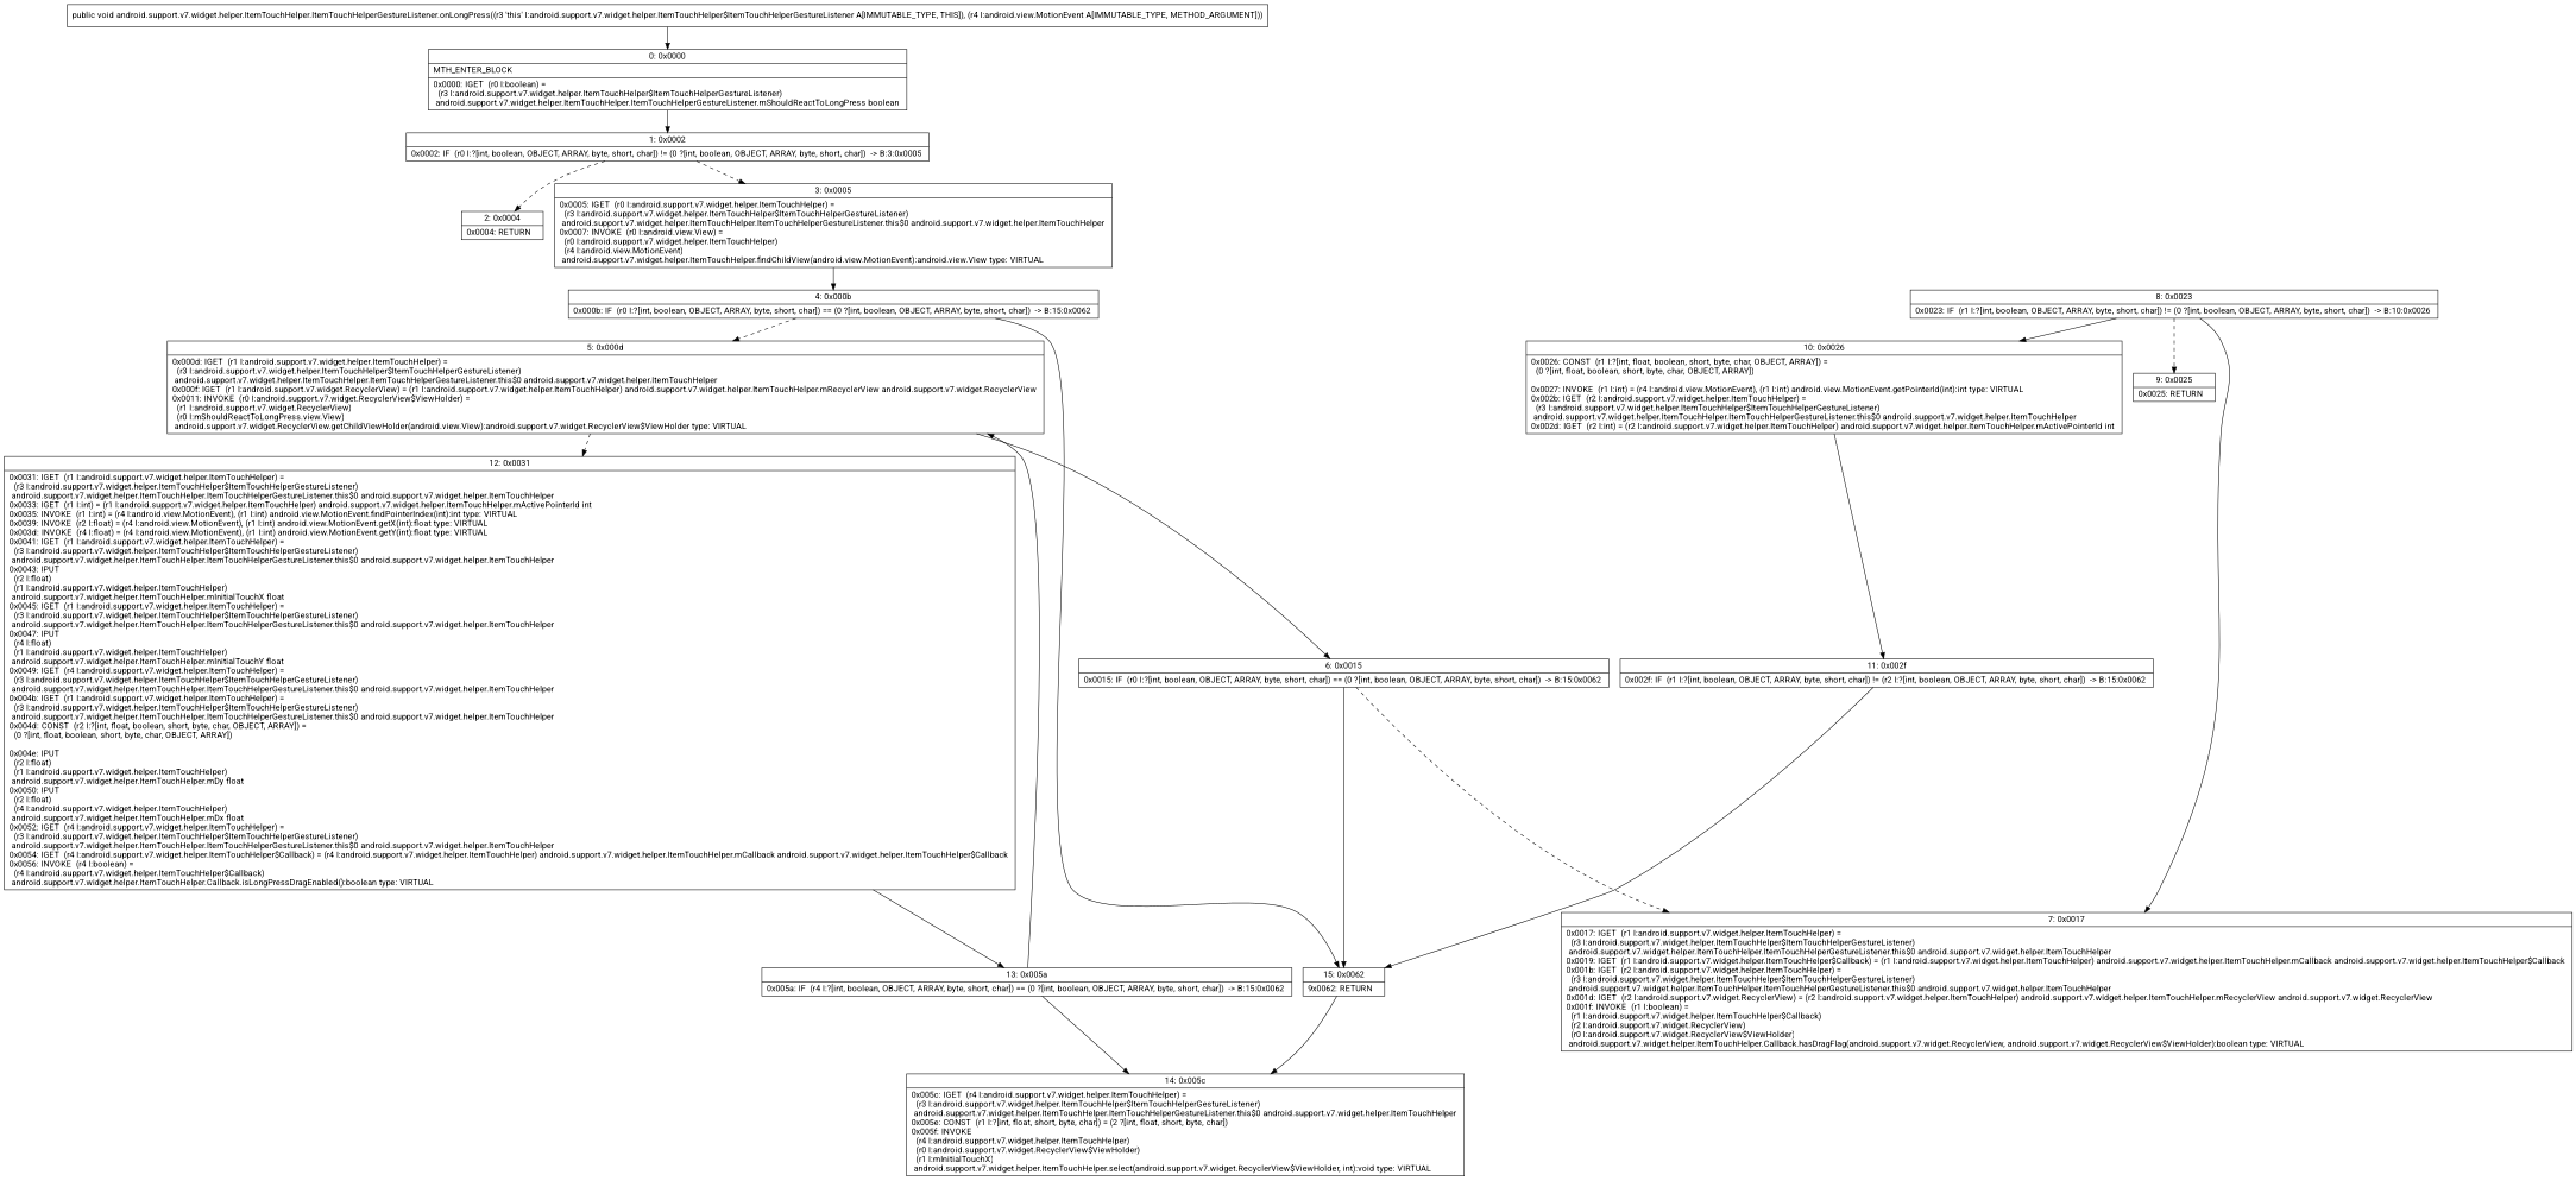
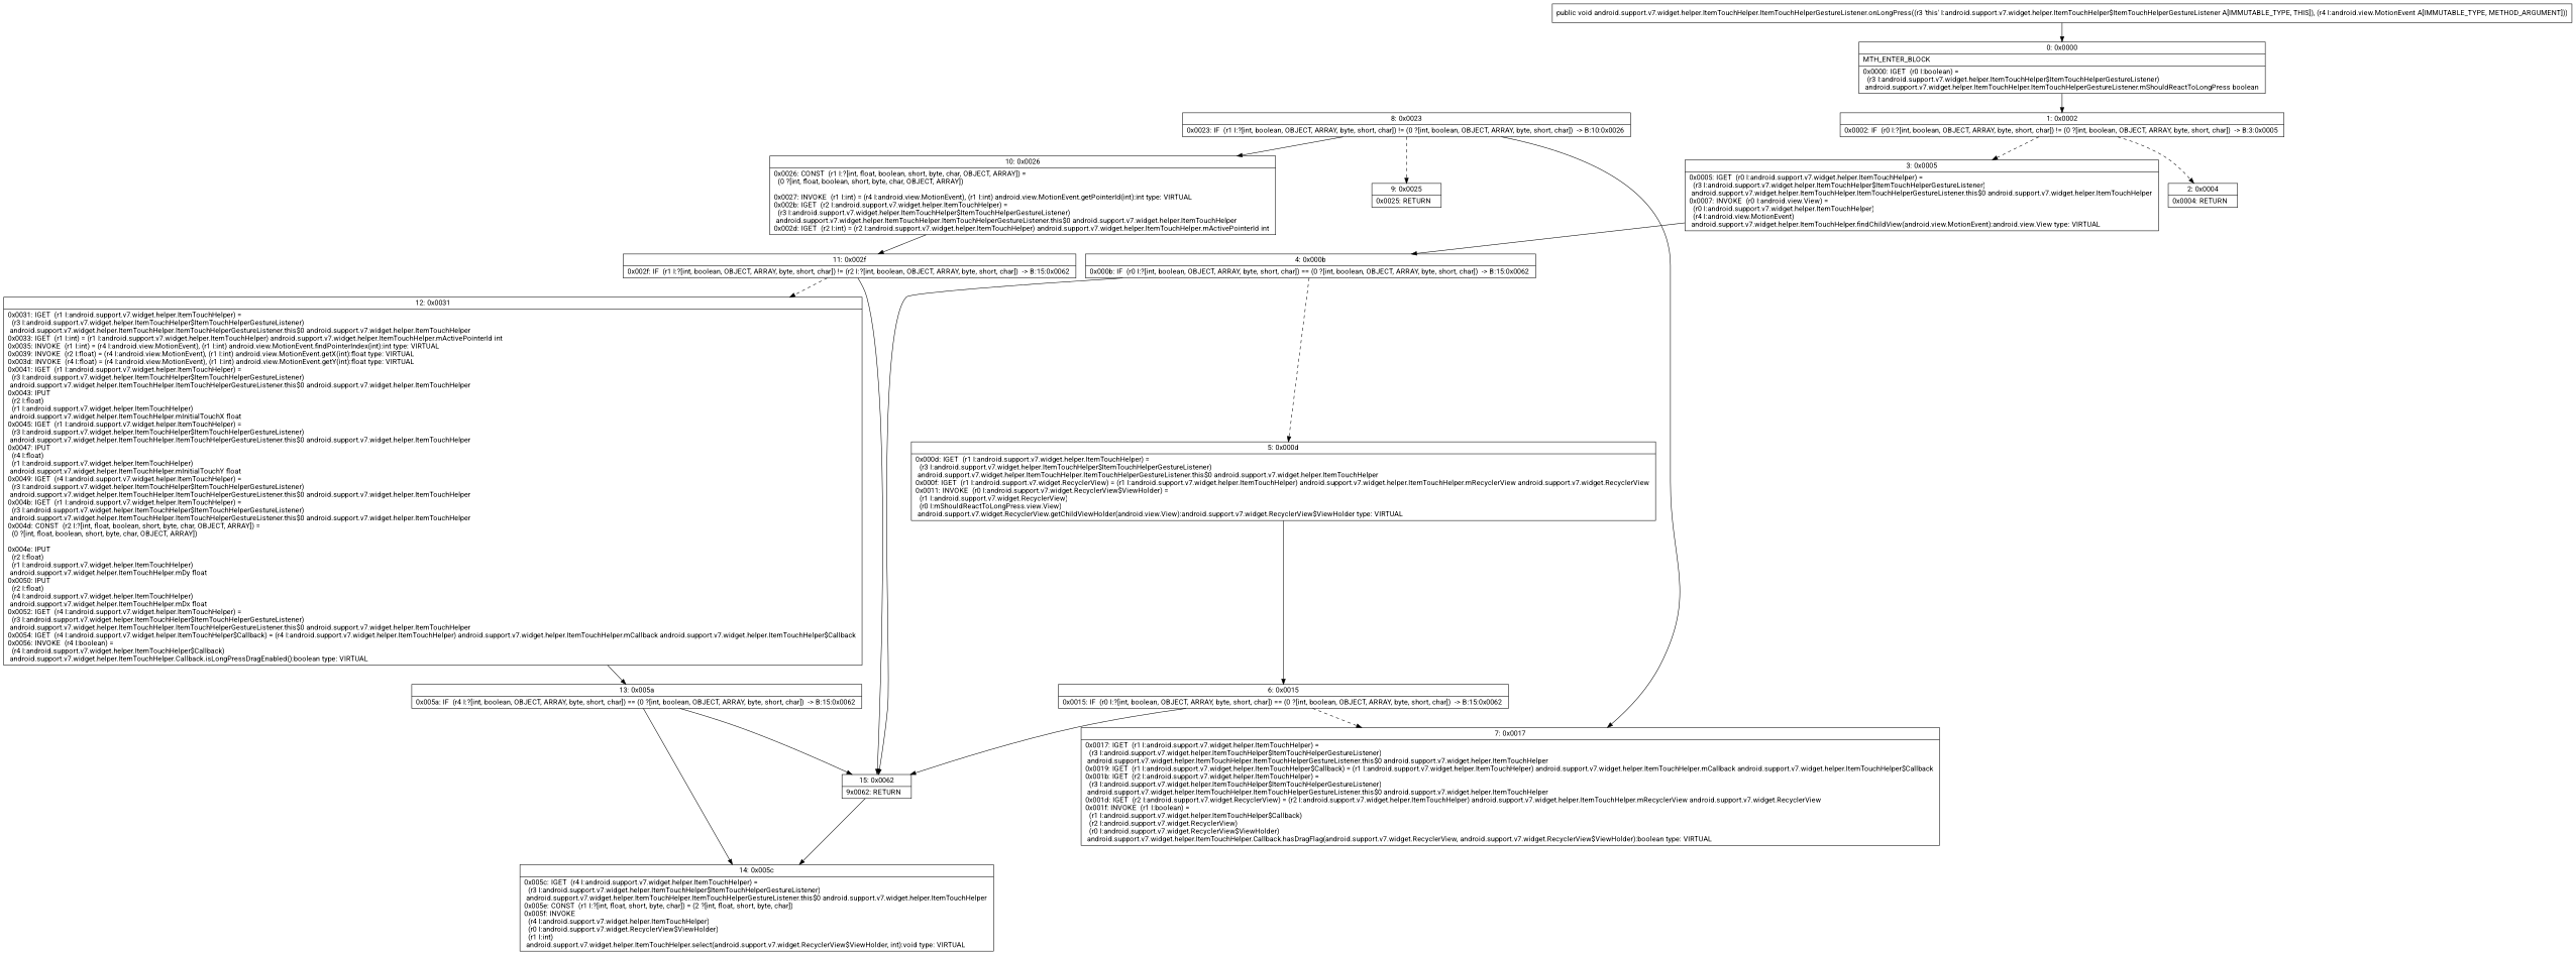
  digraph {
    fontname=Roboto
    node [fontname=Roboto shape=record]
    edge [fontname=Roboto]
    n1 [label="{0\:\ 0x0000|MTH_ENTER_BLOCK\l|0x0000: IGET  (r0 I:boolean) = \l  (r3 I:android.support.v7.widget.helper.ItemTouchHelper$ItemTouchHelperGestureListener)\l android.support.v7.widget.helper.ItemTouchHelper.ItemTouchHelperGestureListener.mShouldReactToLongPress boolean \l}"]
    n2 [label="{1\:\ 0x0002|0x0002: IF  (r0 I:?[int, boolean, OBJECT, ARRAY, byte, short, char]) != (0 ?[int, boolean, OBJECT, ARRAY, byte, short, char])  \-\> B:3:0x0005 \l}"]
    n3 [label="{2\:\ 0x0004|0x0004: RETURN   \l}"]
    n4 [label="{3\:\ 0x0005|0x0005: IGET  (r0 I:android.support.v7.widget.helper.ItemTouchHelper) = \l  (r3 I:android.support.v7.widget.helper.ItemTouchHelper$ItemTouchHelperGestureListener)\l android.support.v7.widget.helper.ItemTouchHelper.ItemTouchHelperGestureListener.this$0 android.support.v7.widget.helper.ItemTouchHelper \l0x0007: INVOKE  (r0 I:android.view.View) = \l  (r0 I:android.support.v7.widget.helper.ItemTouchHelper)\l  (r4 I:android.view.MotionEvent)\l android.support.v7.widget.helper.ItemTouchHelper.findChildView(android.view.MotionEvent):android.view.View type: VIRTUAL \l}"]
    n5 [label="{4\:\ 0x000b|0x000b: IF  (r0 I:?[int, boolean, OBJECT, ARRAY, byte, short, char]) == (0 ?[int, boolean, OBJECT, ARRAY, byte, short, char])  \-\> B:15:0x0062 \l}"]
    n6 [label="{5\:\ 0x000d|0x000d: IGET  (r1 I:android.support.v7.widget.helper.ItemTouchHelper) = \l  (r3 I:android.support.v7.widget.helper.ItemTouchHelper$ItemTouchHelperGestureListener)\l android.support.v7.widget.helper.ItemTouchHelper.ItemTouchHelperGestureListener.this$0 android.support.v7.widget.helper.ItemTouchHelper \l0x000f: IGET  (r1 I:android.support.v7.widget.RecyclerView) = (r1 I:android.support.v7.widget.helper.ItemTouchHelper) android.support.v7.widget.helper.ItemTouchHelper.mRecyclerView android.support.v7.widget.RecyclerView \l0x0011: INVOKE  (r0 I:android.support.v7.widget.RecyclerView$ViewHolder) = \l  (r1 I:android.support.v7.widget.RecyclerView)\l  (r0 I:mShouldReactToLongPress.view.View)\l android.support.v7.widget.RecyclerView.getChildViewHolder(android.view.View):android.support.v7.widget.RecyclerView$ViewHolder type: VIRTUAL \l}"]
    n7 [label="{15\:\ 0x0062|9x0062: RETURN   \l}"]
    n8 [label="{6\:\ 0x0015|0x0015: IF  (r0 I:?[int, boolean, OBJECT, ARRAY, byte, short, char]) == (0 ?[int, boolean, OBJECT, ARRAY, byte, short, char])  \-\> B:15:0x0062 \l}"]
-   n9 [label="{14\:\ 0x005c|0x005c: IGET  (r4 I:android.support.v7.widget.helper.ItemTouchHelper) = \l  (r3 I:android.support.v7.widget.helper.ItemTouchHelper$ItemTouchHelperGestureListener)\l android.support.v7.widget.helper.ItemTouchHelper.ItemTouchHelperGestureListener.this$0 android.support.v7.widget.helper.ItemTouchHelper \l0x005e: CONST  (r1 I:?[int, float, short, byte, char]) = (2 ?[int, float, short, byte, char]) \l0x005f: INVOKE  \l  (r4 I:android.support.v7.widget.helper.ItemTouchHelper)\l  (r0 I:android.support.v7.widget.RecyclerView$ViewHolder)\l  (r1 I:mInitialTouchX)\l android.support.v7.widget.helper.ItemTouchHelper.select(android.support.v7.widget.RecyclerView$ViewHolder, int):void type: VIRTUAL \l}"]
+   n9 [label="{14\:\ 0x005c|0x005c: IGET  (r4 I:android.support.v7.widget.helper.ItemTouchHelper) = \l  (r3 I:android.support.v7.widget.helper.ItemTouchHelper$ItemTouchHelperGestureListener)\l android.support.v7.widget.helper.ItemTouchHelper.ItemTouchHelperGestureListener.this$0 android.support.v7.widget.helper.ItemTouchHelper \l0x005e: CONST  (r1 I:?[int, float, short, byte, char]) = (2 ?[int, float, short, byte, char]) \l0x005f: INVOKE  \l  (r4 I:android.support.v7.widget.helper.ItemTouchHelper)\l  (r0 I:android.support.v7.widget.RecyclerView$ViewHolder)\l  (r1 I:int)\l android.support.v7.widget.helper.ItemTouchHelper.select(android.support.v7.widget.RecyclerView$ViewHolder, int):void type: VIRTUAL \l}"]
    n10 [label="{7\:\ 0x0017|0x0017: IGET  (r1 I:android.support.v7.widget.helper.ItemTouchHelper) = \l  (r3 I:android.support.v7.widget.helper.ItemTouchHelper$ItemTouchHelperGestureListener)\l android.support.v7.widget.helper.ItemTouchHelper.ItemTouchHelperGestureListener.this$0 android.support.v7.widget.helper.ItemTouchHelper \l0x0019: IGET  (r1 I:android.support.v7.widget.helper.ItemTouchHelper$Callback) = (r1 I:android.support.v7.widget.helper.ItemTouchHelper) android.support.v7.widget.helper.ItemTouchHelper.mCallback android.support.v7.widget.helper.ItemTouchHelper$Callback \l0x001b: IGET  (r2 I:android.support.v7.widget.helper.ItemTouchHelper) = \l  (r3 I:android.support.v7.widget.helper.ItemTouchHelper$ItemTouchHelperGestureListener)\l android.support.v7.widget.helper.ItemTouchHelper.ItemTouchHelperGestureListener.this$0 android.support.v7.widget.helper.ItemTouchHelper \l0x001d: IGET  (r2 I:android.support.v7.widget.RecyclerView) = (r2 I:android.support.v7.widget.helper.ItemTouchHelper) android.support.v7.widget.helper.ItemTouchHelper.mRecyclerView android.support.v7.widget.RecyclerView \l0x001f: INVOKE  (r1 I:boolean) = \l  (r1 I:android.support.v7.widget.helper.ItemTouchHelper$Callback)\l  (r2 I:android.support.v7.widget.RecyclerView)\l  (r0 I:android.support.v7.widget.RecyclerView$ViewHolder)\l android.support.v7.widget.helper.ItemTouchHelper.Callback.hasDragFlag(android.support.v7.widget.RecyclerView, android.support.v7.widget.RecyclerView$ViewHolder):boolean type: VIRTUAL \l}"]
    n11 [label="{8\:\ 0x0023|0x0023: IF  (r1 I:?[int, boolean, OBJECT, ARRAY, byte, short, char]) != (0 ?[int, boolean, OBJECT, ARRAY, byte, short, char])  \-\> B:10:0x0026 \l}"]
    n12 [label="{9\:\ 0x0025|0x0025: RETURN   \l}"]
    n13 [label="{10\:\ 0x0026|0x0026: CONST  (r1 I:?[int, float, boolean, short, byte, char, OBJECT, ARRAY]) = \l  (0 ?[int, float, boolean, short, byte, char, OBJECT, ARRAY])\l \l0x0027: INVOKE  (r1 I:int) = (r4 I:android.view.MotionEvent), (r1 I:int) android.view.MotionEvent.getPointerId(int):int type: VIRTUAL \l0x002b: IGET  (r2 I:android.support.v7.widget.helper.ItemTouchHelper) = \l  (r3 I:android.support.v7.widget.helper.ItemTouchHelper$ItemTouchHelperGestureListener)\l android.support.v7.widget.helper.ItemTouchHelper.ItemTouchHelperGestureListener.this$0 android.support.v7.widget.helper.ItemTouchHelper \l0x002d: IGET  (r2 I:int) = (r2 I:android.support.v7.widget.helper.ItemTouchHelper) android.support.v7.widget.helper.ItemTouchHelper.mActivePointerId int \l}"]
    n14 [label="{11\:\ 0x002f|0x002f: IF  (r1 I:?[int, boolean, OBJECT, ARRAY, byte, short, char]) != (r2 I:?[int, boolean, OBJECT, ARRAY, byte, short, char])  \-\> B:15:0x0062 \l}"]
    n15 [label="{12\:\ 0x0031|0x0031: IGET  (r1 I:android.support.v7.widget.helper.ItemTouchHelper) = \l  (r3 I:android.support.v7.widget.helper.ItemTouchHelper$ItemTouchHelperGestureListener)\l android.support.v7.widget.helper.ItemTouchHelper.ItemTouchHelperGestureListener.this$0 android.support.v7.widget.helper.ItemTouchHelper \l0x0033: IGET  (r1 I:int) = (r1 I:android.support.v7.widget.helper.ItemTouchHelper) android.support.v7.widget.helper.ItemTouchHelper.mActivePointerId int \l0x0035: INVOKE  (r1 I:int) = (r4 I:android.view.MotionEvent), (r1 I:int) android.view.MotionEvent.findPointerIndex(int):int type: VIRTUAL \l0x0039: INVOKE  (r2 I:float) = (r4 I:android.view.MotionEvent), (r1 I:int) android.view.MotionEvent.getX(int):float type: VIRTUAL \l0x003d: INVOKE  (r4 I:float) = (r4 I:android.view.MotionEvent), (r1 I:int) android.view.MotionEvent.getY(int):float type: VIRTUAL \l0x0041: IGET  (r1 I:android.support.v7.widget.helper.ItemTouchHelper) = \l  (r3 I:android.support.v7.widget.helper.ItemTouchHelper$ItemTouchHelperGestureListener)\l android.support.v7.widget.helper.ItemTouchHelper.ItemTouchHelperGestureListener.this$0 android.support.v7.widget.helper.ItemTouchHelper \l0x0043: IPUT  \l  (r2 I:float)\l  (r1 I:android.support.v7.widget.helper.ItemTouchHelper)\l android.support.v7.widget.helper.ItemTouchHelper.mInitialTouchX float \l0x0045: IGET  (r1 I:android.support.v7.widget.helper.ItemTouchHelper) = \l  (r3 I:android.support.v7.widget.helper.ItemTouchHelper$ItemTouchHelperGestureListener)\l android.support.v7.widget.helper.ItemTouchHelper.ItemTouchHelperGestureListener.this$0 android.support.v7.widget.helper.ItemTouchHelper \l0x0047: IPUT  \l  (r4 I:float)\l  (r1 I:android.support.v7.widget.helper.ItemTouchHelper)\l android.support.v7.widget.helper.ItemTouchHelper.mInitialTouchY float \l0x0049: IGET  (r4 I:android.support.v7.widget.helper.ItemTouchHelper) = \l  (r3 I:android.support.v7.widget.helper.ItemTouchHelper$ItemTouchHelperGestureListener)\l android.support.v7.widget.helper.ItemTouchHelper.ItemTouchHelperGestureListener.this$0 android.support.v7.widget.helper.ItemTouchHelper \l0x004b: IGET  (r1 I:android.support.v7.widget.helper.ItemTouchHelper) = \l  (r3 I:android.support.v7.widget.helper.ItemTouchHelper$ItemTouchHelperGestureListener)\l android.support.v7.widget.helper.ItemTouchHelper.ItemTouchHelperGestureListener.this$0 android.support.v7.widget.helper.ItemTouchHelper \l0x004d: CONST  (r2 I:?[int, float, boolean, short, byte, char, OBJECT, ARRAY]) = \l  (0 ?[int, float, boolean, short, byte, char, OBJECT, ARRAY])\l \l0x004e: IPUT  \l  (r2 I:float)\l  (r1 I:android.support.v7.widget.helper.ItemTouchHelper)\l android.support.v7.widget.helper.ItemTouchHelper.mDy float \l0x0050: IPUT  \l  (r2 I:float)\l  (r4 I:android.support.v7.widget.helper.ItemTouchHelper)\l android.support.v7.widget.helper.ItemTouchHelper.mDx float \l0x0052: IGET  (r4 I:android.support.v7.widget.helper.ItemTouchHelper) = \l  (r3 I:android.support.v7.widget.helper.ItemTouchHelper$ItemTouchHelperGestureListener)\l android.support.v7.widget.helper.ItemTouchHelper.ItemTouchHelperGestureListener.this$0 android.support.v7.widget.helper.ItemTouchHelper \l0x0054: IGET  (r4 I:android.support.v7.widget.helper.ItemTouchHelper$Callback) = (r4 I:android.support.v7.widget.helper.ItemTouchHelper) android.support.v7.widget.helper.ItemTouchHelper.mCallback android.support.v7.widget.helper.ItemTouchHelper$Callback \l0x0056: INVOKE  (r4 I:boolean) = \l  (r4 I:android.support.v7.widget.helper.ItemTouchHelper$Callback)\l android.support.v7.widget.helper.ItemTouchHelper.Callback.isLongPressDragEnabled():boolean type: VIRTUAL \l}"]
    n16 [label="{13\:\ 0x005a|0x005a: IF  (r4 I:?[int, boolean, OBJECT, ARRAY, byte, short, char]) == (0 ?[int, boolean, OBJECT, ARRAY, byte, short, char])  \-\> B:15:0x0062 \l}"]
    n17 [label="{public void android.support.v7.widget.helper.ItemTouchHelper.ItemTouchHelperGestureListener.onLongPress((r3 'this' I:android.support.v7.widget.helper.ItemTouchHelper$ItemTouchHelperGestureListener A[IMMUTABLE_TYPE, THIS]), (r4 I:android.view.MotionEvent A[IMMUTABLE_TYPE, METHOD_ARGUMENT])) }"]
    n1 -> n2
    n2 -> n3 [style=dashed]
    n2 -> n4 [style=dashed]
    n4 -> n5
    n5 -> n6 [style=dashed]
    n5 -> n7
    n6 -> n8
    n7 -> n9
    n8 -> n7
    n8 -> n10 [style=dashed]
    n11 -> n10
    n11 -> n12 [style=dashed]
    n11 -> n13
    n13 -> n14
    n14 -> n7
-   n6 -> n15 [style=dashed]
+   n14 -> n15 [style=dashed]
    n15 -> n16
-   n16 -> n6
+   n16 -> n7
    n16 -> n9 [style=solid]
    n17 -> n1
  }
